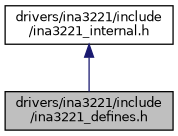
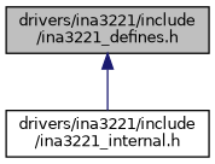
  digraph {
    node [color=black fontname=Helvetica fontsize=10 shape=record style=filled]
    n1 [fillcolor=grey75 fontcolor=black height=0.2 label="drivers/ina3221/include\l/ina3221_defines.h" width=0.4]
    n2 [fillcolor=white height=0.2 label="drivers/ina3221/include\l/ina3221_internal.h" width=0.4]
-   n2 -> n1 [color=midnightblue dir=back fontname=Helvetica fontsize=10 labelfontname=Helvetica labelfontsize=10 style=solid]
+   n1 -> n2 [color=midnightblue dir=back fontname=Helvetica fontsize=10 labelfontname=Helvetica labelfontsize=10 style=solid]
  }
